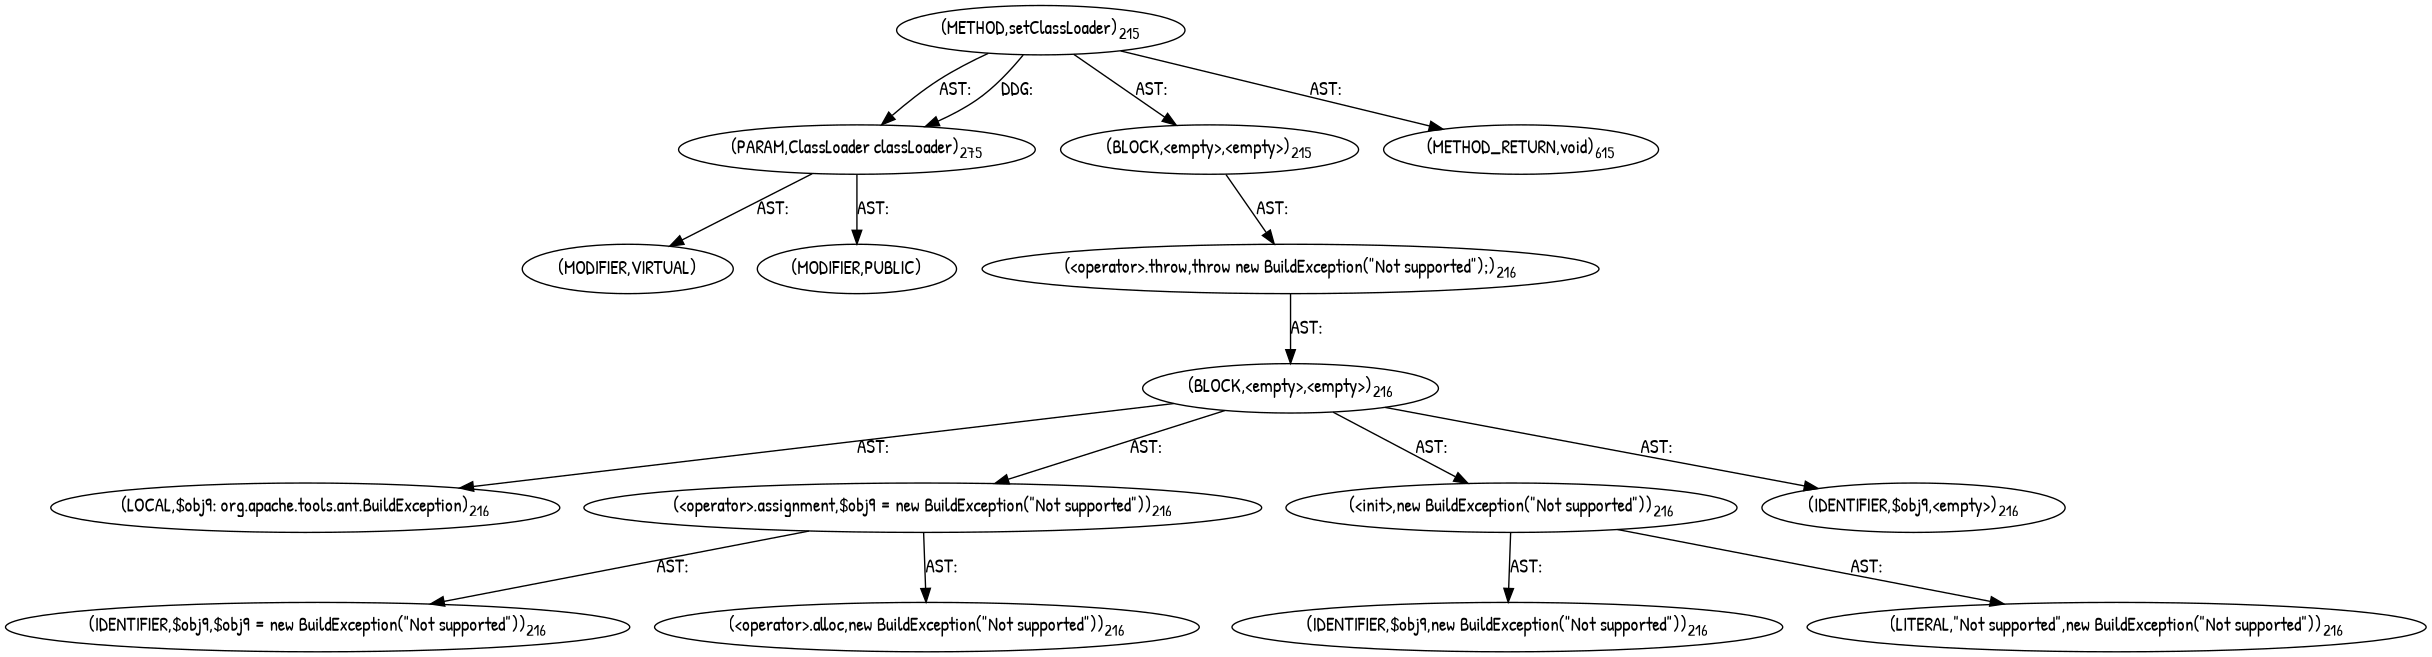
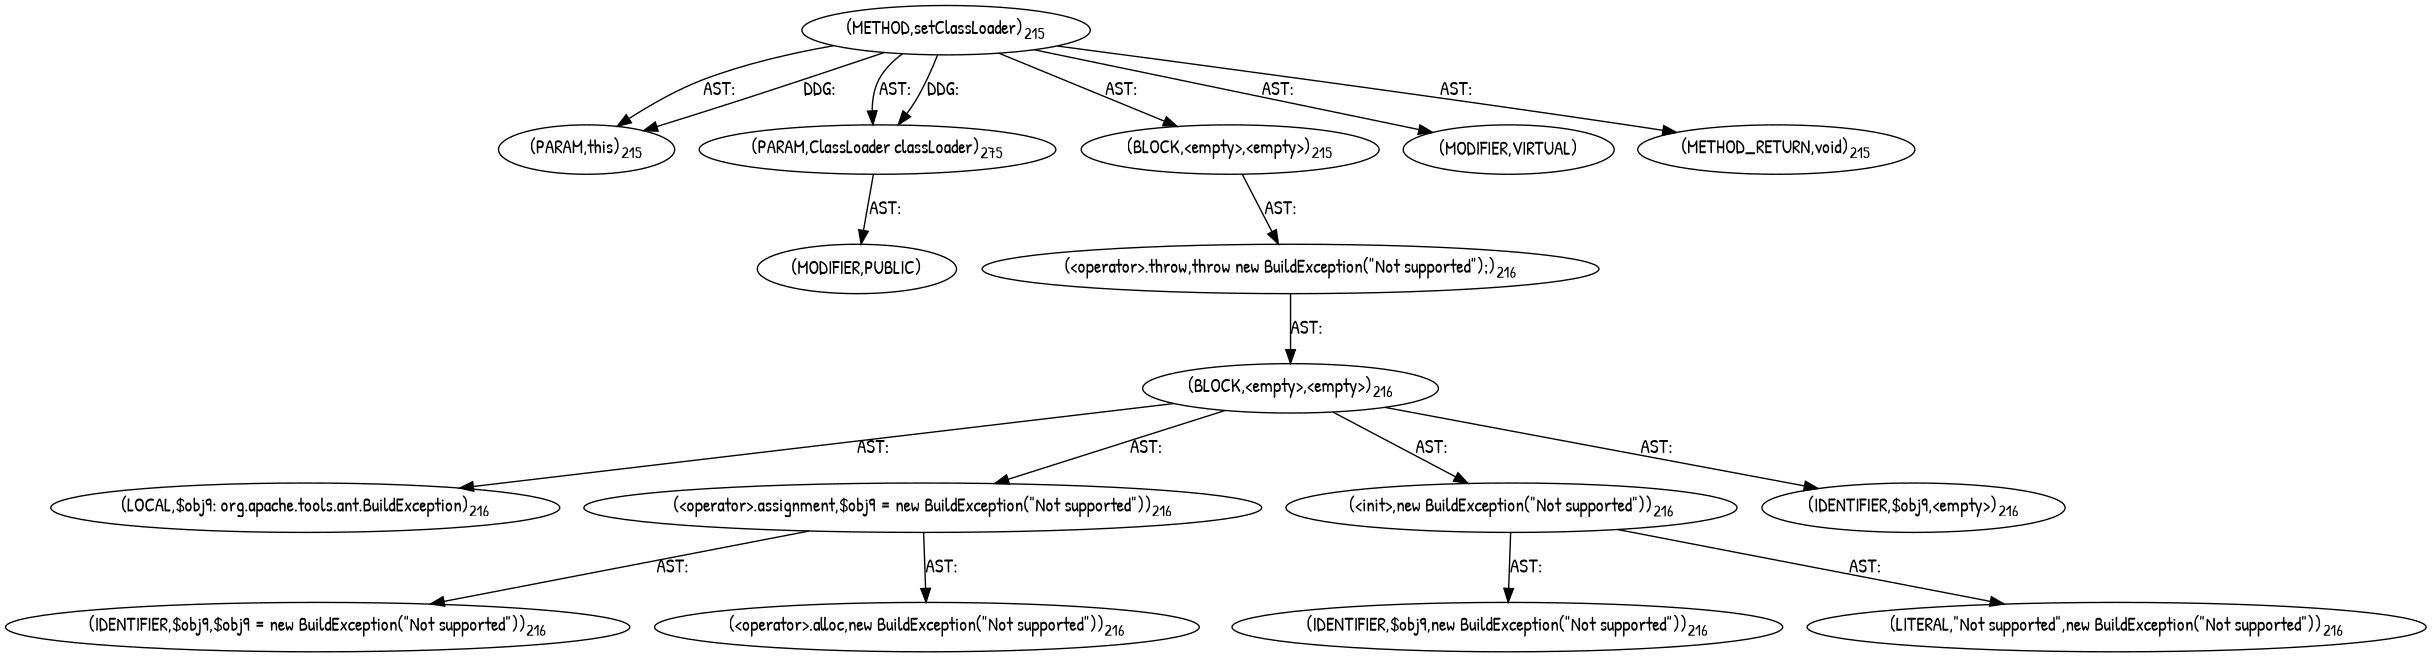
  digraph {
    fontname="Patrick Hand"
    node [fontname="Patrick Hand"]
    edge [fontname="Patrick Hand"]
    n1 [label=<(METHOD,setClassLoader)<SUB>215</SUB>>]
+   n2 [label=<(PARAM,this)<SUB>215</SUB>>]
    n3 [label=<(PARAM,ClassLoader classLoader)<SUB>275</SUB>>]
    n4 [label=<(BLOCK,&lt;empty&gt;,&lt;empty&gt;)<SUB>215</SUB>>]
    n5 [label=<(MODIFIER,VIRTUAL)>]
-   n6 [label=<(METHOD_RETURN,void)<SUB>615</SUB>>]
+   n6 [label=<(METHOD_RETURN,void)<SUB>215</SUB>>]
    n7 [label=<(MODIFIER,PUBLIC)>]
    n8 [label=<(&lt;operator&gt;.throw,throw new BuildException(&quot;Not supported&quot;);)<SUB>216</SUB>>]
    n9 [label=<(BLOCK,&lt;empty&gt;,&lt;empty&gt;)<SUB>216</SUB>>]
    n10 [label=<(LOCAL,$obj9: org.apache.tools.ant.BuildException)<SUB>216</SUB>>]
    n11 [label=<(&lt;operator&gt;.assignment,$obj9 = new BuildException(&quot;Not supported&quot;))<SUB>216</SUB>>]
    n12 [label=<(&lt;init&gt;,new BuildException(&quot;Not supported&quot;))<SUB>216</SUB>>]
    n13 [label=<(IDENTIFIER,$obj9,&lt;empty&gt;)<SUB>216</SUB>>]
    n14 [label=<(IDENTIFIER,$obj9,$obj9 = new BuildException(&quot;Not supported&quot;))<SUB>216</SUB>>]
    n15 [label=<(&lt;operator&gt;.alloc,new BuildException(&quot;Not supported&quot;))<SUB>216</SUB>>]
    n16 [label=<(IDENTIFIER,$obj9,new BuildException(&quot;Not supported&quot;))<SUB>216</SUB>>]
    n17 [label=<(LITERAL,&quot;Not supported&quot;,new BuildException(&quot;Not supported&quot;))<SUB>216</SUB>>]
+   n1 -> n2 [label="AST: "]
+   n1 -> n2 [label="DDG: "]
    n1 -> n3 [label="AST: "]
    n1 -> n3 [label="DDG: "]
    n1 -> n4 [label="AST: "]
-   n3 -> n5 [label="AST: "]
+   n1 -> n5 [label="AST: "]
    n1 -> n6 [label="AST: "]
    n3 -> n7 [label="AST: "]
    n4 -> n8 [label="AST: "]
    n8 -> n9 [label="AST: "]
    n9 -> n10 [label="AST: "]
    n9 -> n11 [label="AST: "]
    n9 -> n12 [label="AST: "]
    n9 -> n13 [label="AST: "]
    n11 -> n14 [label="AST: "]
    n11 -> n15 [label="AST: "]
    n12 -> n16 [label="AST: "]
    n12 -> n17 [label="AST: "]
  }
